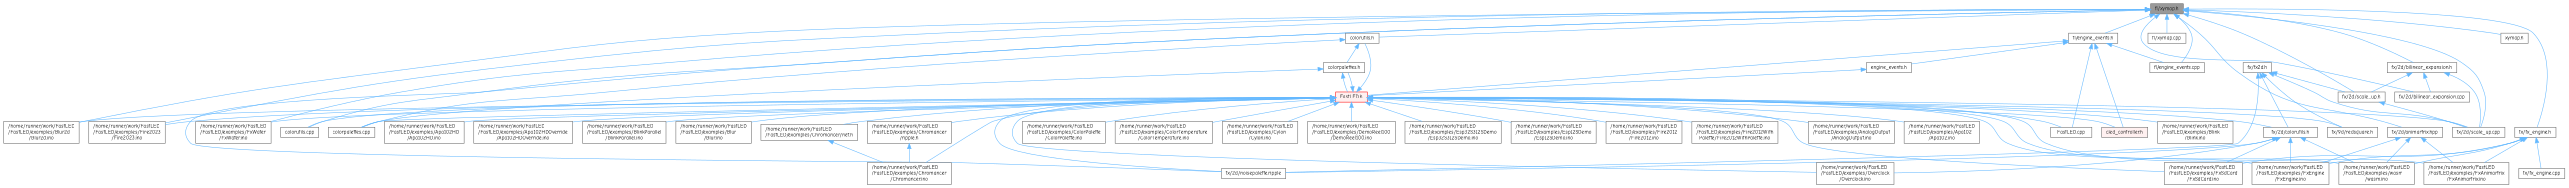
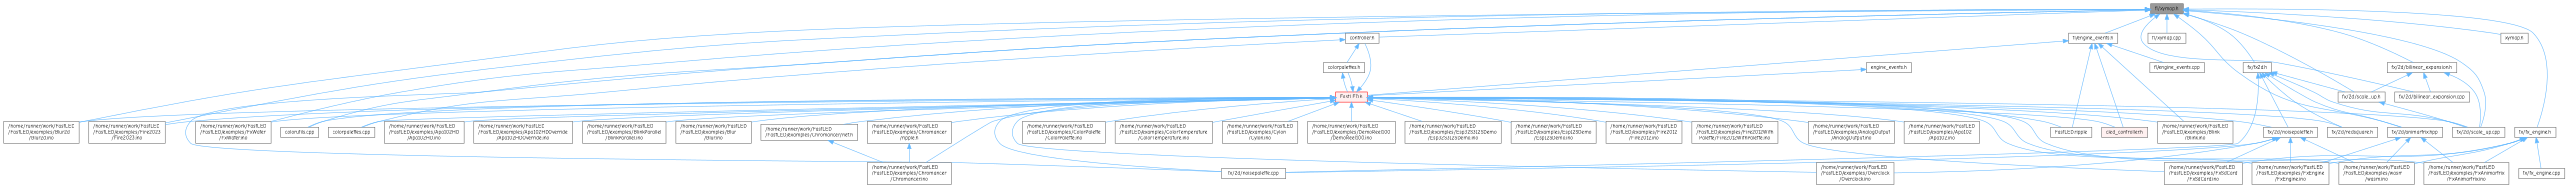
  digraph {
    fontname="Comic Neue"
    node [color=grey40 fillcolor=white fontname="Comic Neue" fontsize=10 shape=box style=filled]
    edge [color=steelblue1 dir=back fontname="Comic Neue" fontsize=10 labelfontname=Helvetica labelfontsize=10 style=solid]
    n1 [color=gray40 fillcolor=grey60 fontcolor=black height=0.2 label="fl/xymap.h" width=0.4]
    n2 [height=0.2 label="/home/runner/work/FastLED\l/FastLED/examples/Blur2d\l/Blur2d.ino" width=0.4]
    n3 [height=0.2 label="/home/runner/work/FastLED\l/FastLED/examples/Fire2023\l/Fire2023.ino" width=0.4]
    n4 [height=0.2 label="/home/runner/work/FastLED\l/FastLED/examples/FxWater\l/FxWater.ino" width=0.4]
    n5 [height=0.2 label="colorutils.cpp" width=0.4]
-   n6 [height=0.2 label="colorutils.h" width=0.4]
-   n7 [height=0.2 label="fx/2d/noisepalette.ripple" width=0.4]
+   n6 [height=0.2 label="controller.h" width=0.4]
+   n7 [height=0.2 label="fx/2d/noisepalette.cpp" width=0.4]
    n8 [height=0.2 label="fx/2d/scale_up.cpp" width=0.4]
    n9 [height=0.2 label="fl/engine_events.h" width=0.4]
    n10 [height=0.2 label="fl/xymap.cpp" width=0.4]
    n11 [height=0.2 label="fx/2d/animartrix.hpp" width=0.4]
    n12 [height=0.2 label="fx/2d/bilinear_expansion.cpp" width=0.4]
    n13 [height=0.2 label="fx/2d/bilinear_expansion.h" width=0.4]
    n14 [height=0.2 label="fx/2d/scale_up.h" width=0.4]
    n15 [height=0.2 label="fx/fx2d.h" width=0.4]
    n16 [height=0.2 label="fx/fx_engine.h" width=0.4]
    n17 [height=0.2 label="xymap.h" width=0.4]
    n18 [height=0.2 label="colorpalettes.cpp" width=0.4]
    n19 [height=0.2 label="colorpalettes.h" width=0.4]
-   n20 [height=0.2 label="fx/2d/colorutils.h" width=0.4]
+   n20 [height=0.2 label="fx/2d/noisepalette.h" width=0.4]
    n21 [height=0.2 label="/home/runner/work/FastLED\l/FastLED/examples/FxEngine\l/FxEngine.ino" width=0.4]
    n22 [height=0.2 label="/home/runner/work/FastLED\l/FastLED/examples/FxSdCard\l/FxSdCard.ino" width=0.4]
    n23 [height=0.2 label="/home/runner/work/FastLED\l/FastLED/examples/Overclock\l/Overclock.ino" width=0.4]
    n24 [height=0.2 label="/home/runner/work/FastLED\l/FastLED/examples/wasm\l/wasm.ino" width=0.4]
    n25 [color=red fillcolor="#FFF0F0" height=0.2 label="FastLED.h" width=0.4]
-   n26 [height=0.2 label="FastLED.cpp" width=0.4]
+   n26 [height=0.2 label="FastLED.ripple" width=0.4]
    n27 [fillcolor="#FFF0F0" height=0.2 label="cled_controller.h" width=0.4]
    n28 [height=0.2 label="engine_events.h" width=0.4]
    n29 [height=0.2 label="fl/engine_events.cpp" width=0.4]
    n30 [height=0.2 label="/home/runner/work/FastLED\l/FastLED/examples/FxAnimartrix\l/FxAnimartrix.ino" width=0.4]
-   n31 [height=0.2 label="fx/9d/redsquare.h" width=0.4]
+   n31 [height=0.2 label="fx/2d/redsquare.h" width=0.4]
    n32 [height=0.2 label="fx/fx_engine.cpp" width=0.4]
    n33 [height=0.2 label="/home/runner/work/FastLED\l/FastLED/examples/AnalogOutput\l/AnalogOutput.ino" width=0.4]
    n34 [height=0.2 label="/home/runner/work/FastLED\l/FastLED/examples/Apa102\l/Apa102.ino" width=0.4]
    n35 [height=0.2 label="/home/runner/work/FastLED\l/FastLED/examples/Apa102HD\l/Apa102HD.ino" width=0.4]
    n36 [height=0.2 label="/home/runner/work/FastLED\l/FastLED/examples/Apa102HDOverride\l/Apa102HDOverride.ino" width=0.4]
    n37 [height=0.2 label="/home/runner/work/FastLED\l/FastLED/examples/Blink\l/Blink.ino" width=0.4]
    n38 [height=0.2 label="/home/runner/work/FastLED\l/FastLED/examples/BlinkParallel\l/BlinkParallel.ino" width=0.4]
    n39 [height=0.2 label="/home/runner/work/FastLED\l/FastLED/examples/Blur\l/Blur.ino" width=0.4]
    n40 [height=0.2 label="/home/runner/work/FastLED\l/FastLED/examples/Chromancer\l/Chromancer.ino" width=0.4]
    n41 [height=0.2 label="/home/runner/work/FastLED\l/FastLED/examples/Chromancer/net.h" width=0.4]
    n42 [height=0.2 label="/home/runner/work/FastLED\l/FastLED/examples/Chromancer\l/ripple.h" width=0.4]
    n43 [height=0.2 label="/home/runner/work/FastLED\l/FastLED/examples/ColorPalette\l/ColorPalette.ino" width=0.4]
    n44 [height=0.2 label="/home/runner/work/FastLED\l/FastLED/examples/ColorTemperature\l/ColorTemperature.ino" width=0.4]
    n45 [height=0.2 label="/home/runner/work/FastLED\l/FastLED/examples/Cylon\l/Cylon.ino" width=0.4]
    n46 [height=0.2 label="/home/runner/work/FastLED\l/FastLED/examples/DemoReel100\l/DemoReel100.ino" width=0.4]
    n47 [height=0.2 label="/home/runner/work/FastLED\l/FastLED/examples/Esp32S3I2SDemo\l/Esp32S3I2SDemo.ino" width=0.4]
    n48 [height=0.2 label="/home/runner/work/FastLED\l/FastLED/examples/EspI2SDemo\l/EspI2SDemo.ino" width=0.4]
    n49 [height=0.2 label="/home/runner/work/FastLED\l/FastLED/examples/Fire2012\l/Fire2012.ino" width=0.4]
    n50 [height=0.2 label="/home/runner/work/FastLED\l/FastLED/examples/Fire2012With\lPalette/Fire2012WithPalette.ino" width=0.4]
    n1 -> n2
    n1 -> n3
    n1 -> n4
    n1 -> n5
    n1 -> n6
    n1 -> n7
    n1 -> n8
    n1 -> n9
    n1 -> n10
    n1 -> n11
    n1 -> n12
    n1 -> n13
    n1 -> n14
-   n1 -> n29
+   n1 -> n15
    n1 -> n16
    n1 -> n17
    n6 -> n18
    n6 -> n19
    n9 -> n25
    n9 -> n26
    n9 -> n27
-   n9 -> n28
+   n9 -> n37
    n9 -> n29
    n11 -> n21
    n11 -> n24
    n11 -> n30
    n13 -> n8
    n13 -> n12
    n13 -> n14
    n14 -> n8
    n15 -> n7
    n15 -> n8
+   n15 -> n11
    n15 -> n14
    n15 -> n20
    n15 -> n31
    n16 -> n21
    n16 -> n22
    n16 -> n24
    n16 -> n30
    n16 -> n32
-   n19 -> n18
    n19 -> n25
    n20 -> n7
    n20 -> n21
    n20 -> n22
    n20 -> n23
    n20 -> n24
    n25 -> n2
    n25 -> n3
    n25 -> n4
    n25 -> n5
    n25 -> n6
    n25 -> n7
    n25 -> n8
    n25 -> n18
    n25 -> n19
    n25 -> n20
    n25 -> n21
    n25 -> n22
    n25 -> n23
    n25 -> n24
    n25 -> n26
    n25 -> n27
    n25 -> n30
    n25 -> n31
    n25 -> n33
    n25 -> n34
    n25 -> n35
    n25 -> n36
    n25 -> n37
    n25 -> n38
    n25 -> n39
    n25 -> n40
    n25 -> n41
    n25 -> n42
    n25 -> n43
    n25 -> n44
    n25 -> n45
    n25 -> n46
    n25 -> n47
    n25 -> n48
    n25 -> n49
    n25 -> n50
    n28 -> n25
    n41 -> n40
    n42 -> n40
  }
